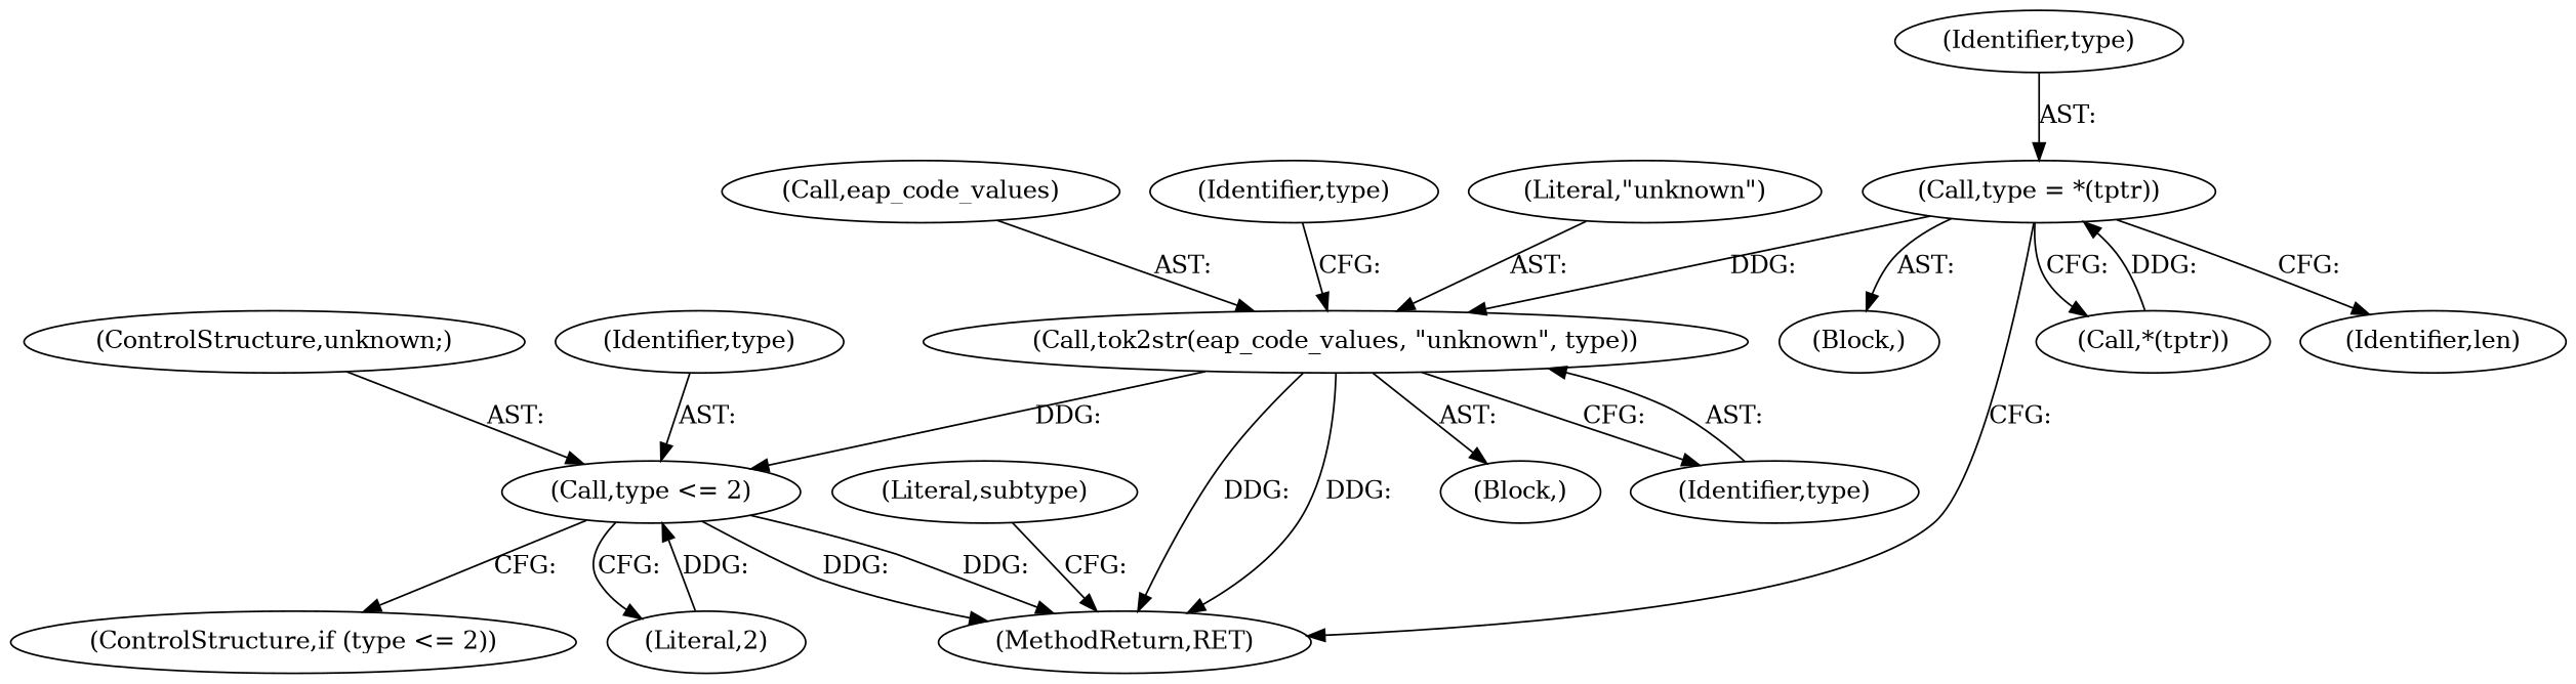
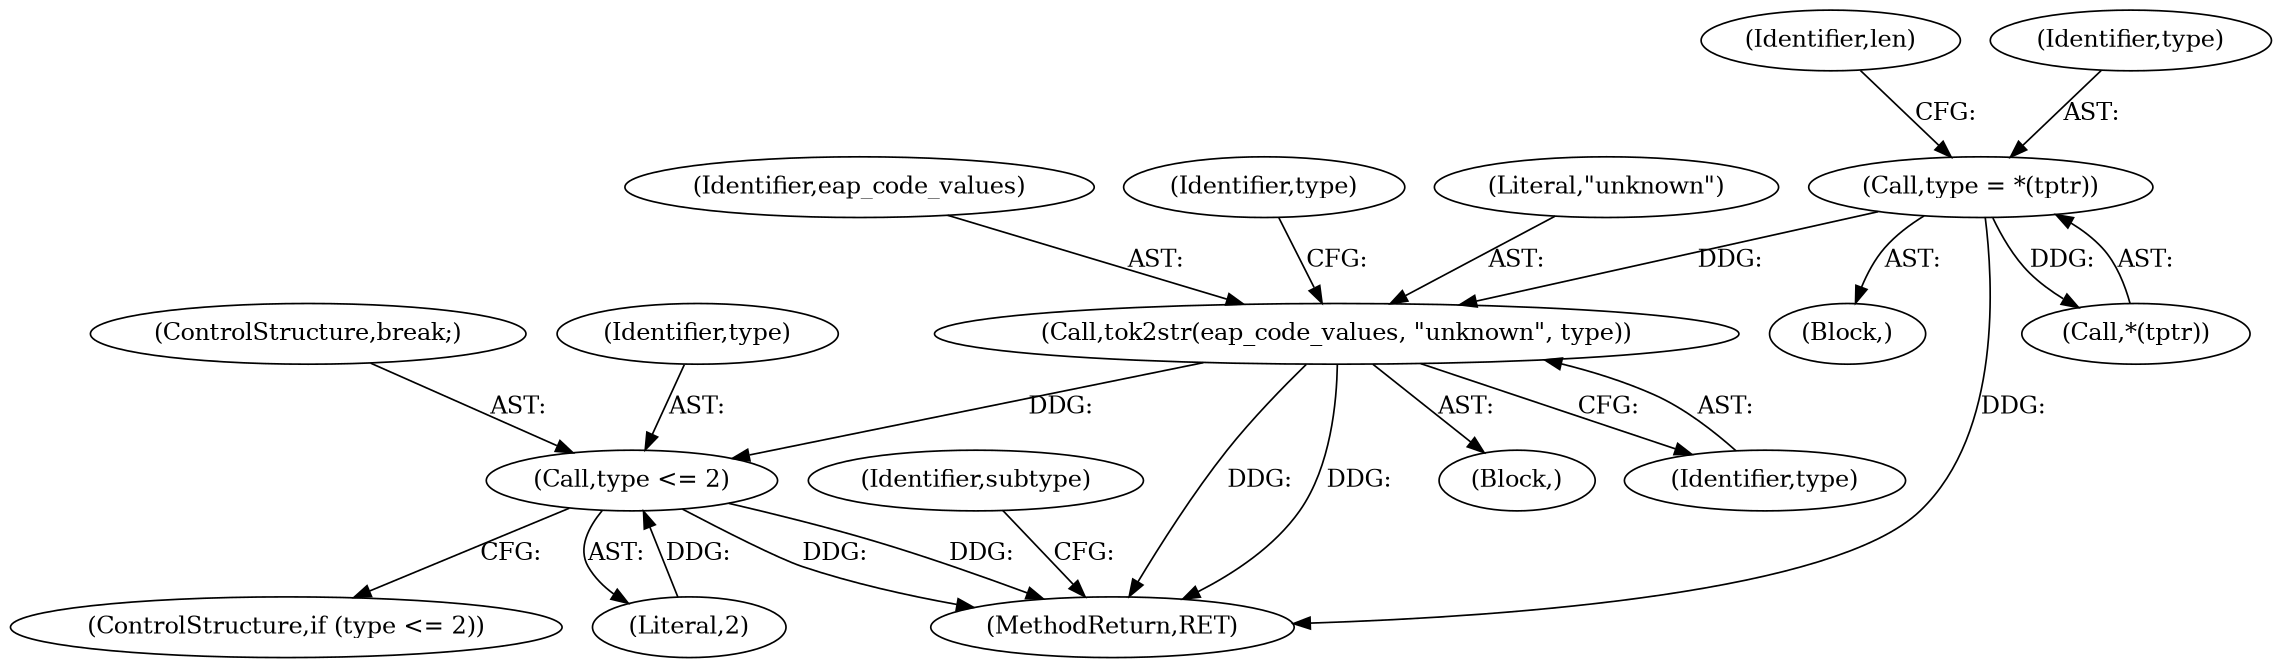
  digraph {
    n1 [label="(Call,type = *(tptr))"]
    n2 [label="(Call,tok2str(eap_code_values, \"unknown\", type))"]
    n3 [label="(Block,)"]
    n4 [label="(MethodReturn,RET)"]
    n5 [label="(Call,*(tptr))"]
    n6 [label="(Call,type <= 2)"]
    n7 [label="(Block,)"]
    n8 [label="(Identifier,type)"]
    n9 [label="(ControlStructure,if (type <= 2))"]
    n10 [label="(Literal,2)"]
-   n11 [label="(ControlStructure,unknown;)"]
-   n12 [label="(Call,eap_code_values)"]
-   n13 [label="(Literal,subtype)"]
+   n11 [label="(ControlStructure,break;)"]
+   n12 [label="(Identifier,eap_code_values)"]
+   n13 [label="(Identifier,subtype)"]
    n14 [label="(Identifier,type)"]
    n15 [label="(Identifier,type)"]
    n16 [label="(Identifier,len)"]
    n17 [label="(Literal,\"unknown\")"]
    n18 [label="(Identifier,type)"]
    n1 -> n2 [label="DDG: "]
    n1 -> n3 [label="AST: "]
-   n1 -> n4 [label="CFG: "]
-   n1 -> n5 [label="CFG: "]
+   n1 -> n4 [label="DDG: "]
+   n1 -> n5 [label="DDG: "]
    n2 -> n4 [label="DDG: "]
    n2 -> n4 [label="DDG: "]
    n2 -> n6 [label="DDG: "]
    n2 -> n7 [label="AST: "]
    n2 -> n8 [label="CFG: "]
-   n5 -> n1 [label="DDG: "]
+   n5 -> n1 [label="AST: "]
    n6 -> n4 [label="DDG: "]
    n6 -> n4 [label="DDG: "]
    n6 -> n9 [label="CFG: "]
-   n6 -> n10 [label="CFG: "]
+   n6 -> n10 [label="AST: "]
    n8 -> n2 [label="AST: "]
    n10 -> n6 [label="DDG: "]
    n11 -> n6 [label="AST: "]
    n12 -> n2 [label="AST: "]
    n13 -> n4 [label="CFG: "]
    n14 -> n6 [label="AST: "]
    n15 -> n2 [label="CFG: "]
-   n1 -> n16 [label="CFG: "]
+   n16 -> n1 [label="CFG: "]
    n17 -> n2 [label="AST: "]
    n18 -> n1 [label="AST: "]
  }
